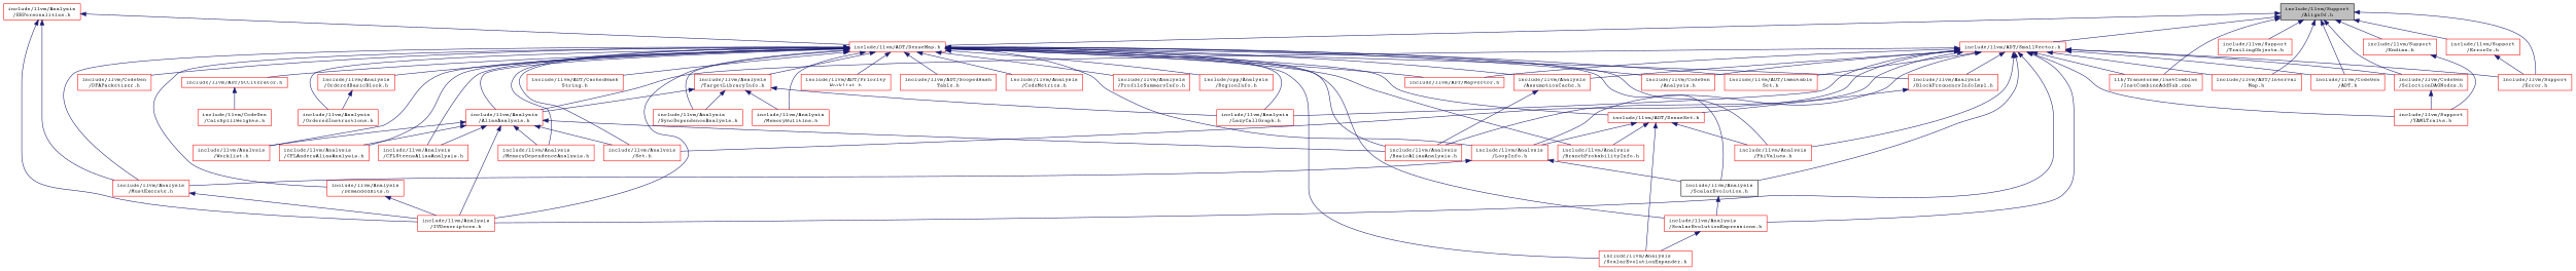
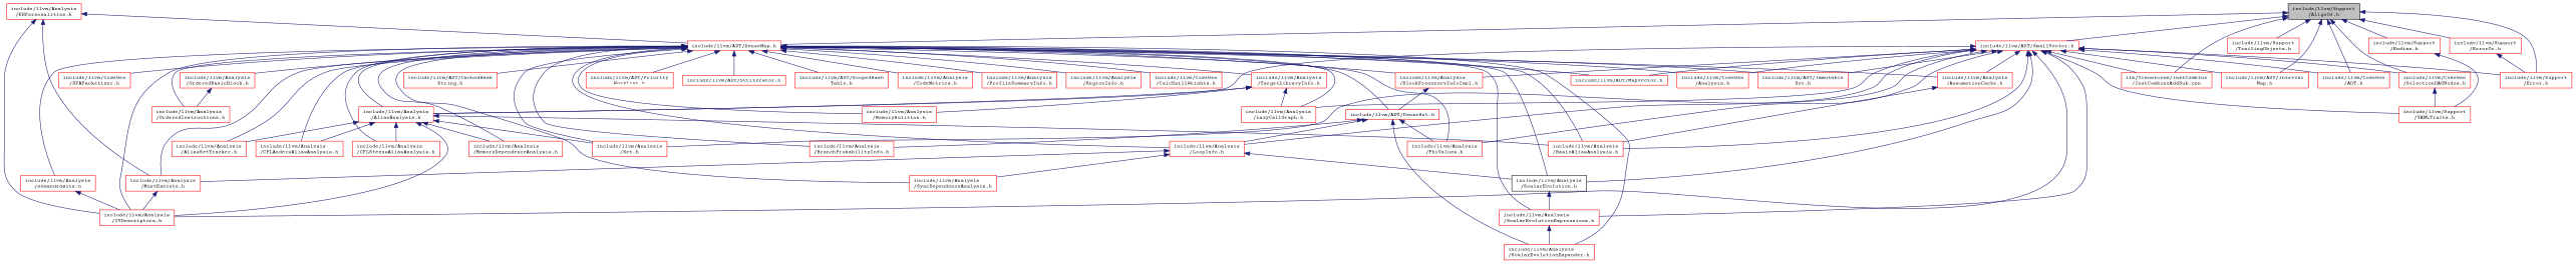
  digraph {
    fontname="Courier Prime"
    node [color=red fontname="Courier Prime" fontsize=10 shape=box]
    edge [color=midnightblue dir=back fontname="Courier Prime" fontsize=10 labelfontname=Helvetica labelfontsize=10 style=solid]
    n1 [color=black fillcolor=grey75 fontcolor=black height=0.2 label="include/llvm/Support\l/AlignOf.h" style=filled width=0.4]
    n2 [height=0.2 label="include/llvm/ADT/DenseMap.h" width=0.4]
    n3 [height=0.2 label="include/llvm/ADT/Interval\lMap.h" width=0.4]
    n4 [height=0.2 label="include/llvm/ADT/SmallVector.h" width=0.4]
    n5 [height=0.2 label="include/llvm/CodeGen\l/ADT.h" width=0.4]
    n6 [height=0.2 label="include/llvm/CodeGen\l/SelectionDAGNodes.h" width=0.4]
    n7 [height=0.2 label="include/llvm/Support\l/Error.h" width=0.4]
    n8 [height=0.2 label="lib/Transforms/InstCombine\l/InstCombineAddSub.cpp" width=0.4]
    n9 [height=0.2 label="include/llvm/Support\l/Endian.h" width=0.4]
    n10 [height=0.2 label="include/llvm/Support\l/ErrorOr.h" width=0.4]
    n11 [height=0.2 label="include/llvm/Support\l/TrailingObjects.h" width=0.4]
    n12 [height=0.2 label="include/llvm/ADT/CachedHash\lString.h" width=0.4]
    n13 [height=0.2 label="include/llvm/ADT/DenseSet.h" width=0.4]
    n14 [height=0.2 label="include/llvm/Analysis\l/BlockFrequencyInfoImpl.h" width=0.4]
    n15 [height=0.2 label="include/llvm/Analysis\l/BranchProbabilityInfo.h" width=0.4]
    n16 [height=0.2 label="include/llvm/Analysis\l/LoopInfo.h" width=0.4]
    n17 [height=0.2 label="include/llvm/Analysis\l/MustExecute.h" width=0.4]
    n18 [height=0.2 label="include/llvm/Analysis\l/IVDescriptors.h" width=0.4]
    n19 [color=black height=0.2 label="include/llvm/Analysis\l/ScalarEvolution.h" width=0.4]
    n20 [height=0.2 label="include/llvm/Analysis\l/ScalarEvolutionExpressions.h" width=0.4]
    n21 [height=0.2 label="include/llvm/Analysis\l/ScalarEvolutionExpander.h" width=0.4]
    n22 [height=0.2 label="include/llvm/Analysis\l/SyncDependenceAnalysis.h" width=0.4]
    n23 [height=0.2 label="include/llvm/Analysis\l/PhiValues.h" width=0.4]
    n24 [height=0.2 label="include/llvm/ADT/Immutable\lSet.h" width=0.4]
    n25 [height=0.2 label="include/llvm/ADT/MapVector.h" width=0.4]
    n26 [height=0.2 label="include/llvm/ADT/Priority\lWorklist.h" width=0.4]
    n27 [height=0.2 label="include/llvm/ADT/SCCIterator.h" width=0.4]
    n28 [height=0.2 label="include/llvm/ADT/ScopedHash\lTable.h" width=0.4]
    n29 [height=0.2 label="include/llvm/Analysis\l/AliasAnalysis.h" width=0.4]
-   n30 [height=0.2 label="include/llvm/Analysis\l/Worklist.h" width=0.4]
+   n30 [height=0.2 label="include/llvm/Analysis\l/AliasSetTracker.h" width=0.4]
    n31 [height=0.2 label="include/llvm/Analysis\l/BasicAliasAnalysis.h" width=0.4]
    n32 [height=0.2 label="include/llvm/Analysis\l/CFLAndersAliasAnalysis.h" width=0.4]
    n33 [height=0.2 label="include/llvm/Analysis\l/CFLSteensAliasAnalysis.h" width=0.4]
    n34 [height=0.2 label="include/llvm/Analysis\l/MemoryDependenceAnalysis.h" width=0.4]
    n35 [height=0.2 label="include/llvm/Analysis\l/Set.h" width=0.4]
    n36 [height=0.2 label="include/llvm/Analysis\l/AssumptionCache.h" width=0.4]
    n37 [height=0.2 label="include/llvm/Analysis\l/CodeMetrics.h" width=0.4]
    n38 [height=0.2 label="include/llvm/Analysis\l/DemandedBits.h" width=0.4]
    n39 [height=0.2 label="include/llvm/Analysis\l/LazyCallGraph.h" width=0.4]
    n40 [height=0.2 label="include/llvm/Analysis\l/MemoryBuiltins.h" width=0.4]
    n41 [height=0.2 label="include/llvm/Analysis\l/OrderedBasicBlock.h" width=0.4]
    n42 [height=0.2 label="include/llvm/Analysis\l/OrderedInstructions.h" width=0.4]
    n43 [height=0.2 label="include/llvm/Analysis\l/ProfileSummaryInfo.h" width=0.4]
-   n44 [height=0.2 label="include/cpp/Analysis\l/RegionInfo.h" width=0.4]
+   n44 [height=0.2 label="include/llvm/Analysis\l/RegionInfo.h" width=0.4]
    n45 [height=0.2 label="include/llvm/Analysis\l/TargetLibraryInfo.h" width=0.4]
    n46 [height=0.2 label="include/llvm/CodeGen\l/Analysis.h" width=0.4]
    n47 [height=0.2 label="include/llvm/CodeGen\l/CalcSpillWeights.h" width=0.4]
    n48 [height=0.2 label="include/llvm/CodeGen\l/DFAPacketizer.h" width=0.4]
    n49 [height=0.2 label="include/llvm/Support\l/YAMLTraits.h" width=0.4]
    n50 [height=0.2 label="include/llvm/Analysis\l/EHPersonalities.h" width=0.4]
    n1 -> n2
    n1 -> n3
    n1 -> n4
    n1 -> n5
    n1 -> n6
    n1 -> n7
    n1 -> n8
    n1 -> n9
    n1 -> n10
    n1 -> n11
    n2 -> n12
    n2 -> n13
    n2 -> n14
    n2 -> n15
    n2 -> n16
    n2 -> n17
    n2 -> n18
    n2 -> n19
    n2 -> n20
    n2 -> n21
    n2 -> n22
    n2 -> n23
    n2 -> n24
    n2 -> n25
    n2 -> n26
    n2 -> n27
    n2 -> n28
    n2 -> n29
    n2 -> n30
    n2 -> n31
    n2 -> n32
    n2 -> n33
    n2 -> n34
    n2 -> n35
    n2 -> n36
    n2 -> n37
    n2 -> n38
    n2 -> n39
    n2 -> n40
    n2 -> n41
    n2 -> n42
    n2 -> n43
    n2 -> n44
    n2 -> n45
    n2 -> n46
-   n27 -> n47
+   n2 -> n47
    n2 -> n48
    n4 -> n3
    n4 -> n5
    n4 -> n6
    n4 -> n7
    n4 -> n8
    n4 -> n14
    n4 -> n16
    n4 -> n18
    n4 -> n19
    n4 -> n20
    n4 -> n23
    n4 -> n24
    n4 -> n25
    n4 -> n29
    n4 -> n31
    n4 -> n35
    n4 -> n36
    n4 -> n39
    n4 -> n46
    n4 -> n49
    n6 -> n49
    n9 -> n49
    n10 -> n7
    n13 -> n15
    n13 -> n16
    n13 -> n21
    n13 -> n23
    n14 -> n13
    n16 -> n17
    n16 -> n19
-   n45 -> n22
+   n16 -> n22
    n17 -> n18
    n19 -> n20
    n20 -> n21
    n29 -> n18
    n29 -> n30
    n29 -> n31
    n29 -> n32
    n29 -> n33
    n29 -> n34
    n29 -> n35
    n36 -> n31
    n38 -> n18
    n41 -> n42
    n45 -> n29
    n45 -> n39
    n45 -> n40
    n50 -> n2
    n50 -> n17
    n50 -> n18
  }
